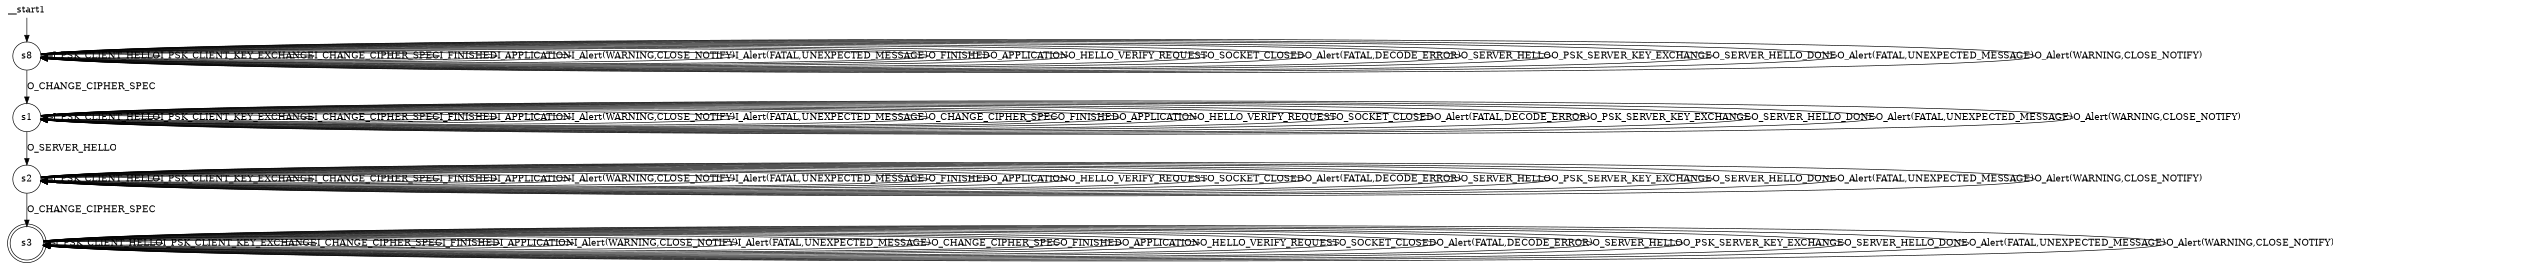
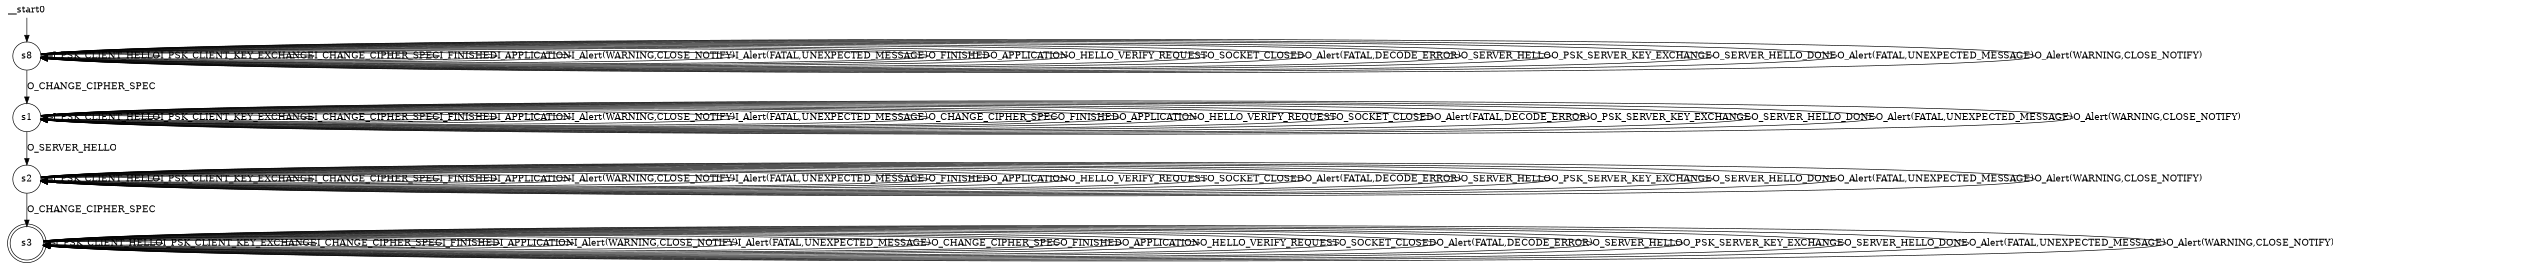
  digraph {
    node [shape=circle]
    n1 [label=s8]
    n2 [label=s1]
    n3 [label=s2]
    n4 [label=s3 shape=doublecircle]
-   __start0 [height=0 shape=none width=0 label=__start1]
+   __start0 [height=0 shape=none width=0]
    n1 -> n1 [label=I_PSK_CLIENT_HELLO]
    n1 -> n1 [label=I_PSK_CLIENT_KEY_EXCHANGE]
    n1 -> n1 [label=I_CHANGE_CIPHER_SPEC]
    n1 -> n1 [label=I_FINISHED]
    n1 -> n1 [label=I_APPLICATION]
    n1 -> n1 [label="I_Alert(WARNING,CLOSE_NOTIFY)"]
    n1 -> n1 [label="I_Alert(FATAL,UNEXPECTED_MESSAGE)"]
    n1 -> n1 [label=O_FINISHED]
    n1 -> n1 [label=O_APPLICATION]
    n1 -> n1 [label=O_HELLO_VERIFY_REQUEST]
    n1 -> n1 [label=O_SOCKET_CLOSED]
    n1 -> n1 [label="O_Alert(FATAL,DECODE_ERROR)"]
    n1 -> n1 [label=O_SERVER_HELLO]
    n1 -> n1 [label=O_PSK_SERVER_KEY_EXCHANGE]
    n1 -> n1 [label=O_SERVER_HELLO_DONE]
    n1 -> n1 [label="O_Alert(FATAL,UNEXPECTED_MESSAGE)"]
    n1 -> n1 [label="O_Alert(WARNING,CLOSE_NOTIFY)"]
    n1 -> n2 [label=O_CHANGE_CIPHER_SPEC]
    n2 -> n2 [label=I_PSK_CLIENT_HELLO]
    n2 -> n2 [label=I_PSK_CLIENT_KEY_EXCHANGE]
    n2 -> n2 [label=I_CHANGE_CIPHER_SPEC]
    n2 -> n2 [label=I_FINISHED]
    n2 -> n2 [label=I_APPLICATION]
    n2 -> n2 [label="I_Alert(WARNING,CLOSE_NOTIFY)"]
    n2 -> n2 [label="I_Alert(FATAL,UNEXPECTED_MESSAGE)"]
    n2 -> n2 [label=O_CHANGE_CIPHER_SPEC]
    n2 -> n2 [label=O_FINISHED]
    n2 -> n2 [label=O_APPLICATION]
    n2 -> n2 [label=O_HELLO_VERIFY_REQUEST]
    n2 -> n2 [label=O_SOCKET_CLOSED]
    n2 -> n2 [label="O_Alert(FATAL,DECODE_ERROR)"]
    n2 -> n2 [label=O_PSK_SERVER_KEY_EXCHANGE]
    n2 -> n2 [label=O_SERVER_HELLO_DONE]
    n2 -> n2 [label="O_Alert(FATAL,UNEXPECTED_MESSAGE)"]
    n2 -> n2 [label="O_Alert(WARNING,CLOSE_NOTIFY)"]
    n2 -> n3 [label=O_SERVER_HELLO]
    n3 -> n3 [label=I_PSK_CLIENT_HELLO]
    n3 -> n3 [label=I_PSK_CLIENT_KEY_EXCHANGE]
    n3 -> n3 [label=I_CHANGE_CIPHER_SPEC]
    n3 -> n3 [label=I_FINISHED]
    n3 -> n3 [label=I_APPLICATION]
    n3 -> n3 [label="I_Alert(WARNING,CLOSE_NOTIFY)"]
    n3 -> n3 [label="I_Alert(FATAL,UNEXPECTED_MESSAGE)"]
    n3 -> n3 [label=O_FINISHED]
    n3 -> n3 [label=O_APPLICATION]
    n3 -> n3 [label=O_HELLO_VERIFY_REQUEST]
    n3 -> n3 [label=O_SOCKET_CLOSED]
    n3 -> n3 [label="O_Alert(FATAL,DECODE_ERROR)"]
    n3 -> n3 [label=O_SERVER_HELLO]
    n3 -> n3 [label=O_PSK_SERVER_KEY_EXCHANGE]
    n3 -> n3 [label=O_SERVER_HELLO_DONE]
    n3 -> n3 [label="O_Alert(FATAL,UNEXPECTED_MESSAGE)"]
    n3 -> n3 [label="O_Alert(WARNING,CLOSE_NOTIFY)"]
    n3 -> n4 [label=O_CHANGE_CIPHER_SPEC]
    n4 -> n4 [label=I_PSK_CLIENT_HELLO]
    n4 -> n4 [label=I_PSK_CLIENT_KEY_EXCHANGE]
    n4 -> n4 [label=I_CHANGE_CIPHER_SPEC]
    n4 -> n4 [label=I_FINISHED]
    n4 -> n4 [label=I_APPLICATION]
    n4 -> n4 [label="I_Alert(WARNING,CLOSE_NOTIFY)"]
    n4 -> n4 [label="I_Alert(FATAL,UNEXPECTED_MESSAGE)"]
    n4 -> n4 [label=O_CHANGE_CIPHER_SPEC]
    n4 -> n4 [label=O_FINISHED]
    n4 -> n4 [label=O_APPLICATION]
    n4 -> n4 [label=O_HELLO_VERIFY_REQUEST]
    n4 -> n4 [label=O_SOCKET_CLOSED]
    n4 -> n4 [label="O_Alert(FATAL,DECODE_ERROR)"]
    n4 -> n4 [label=O_SERVER_HELLO]
    n4 -> n4 [label=O_PSK_SERVER_KEY_EXCHANGE]
    n4 -> n4 [label=O_SERVER_HELLO_DONE]
    n4 -> n4 [label="O_Alert(FATAL,UNEXPECTED_MESSAGE)"]
    n4 -> n4 [label="O_Alert(WARNING,CLOSE_NOTIFY)"]
    __start0 -> n1
  }
